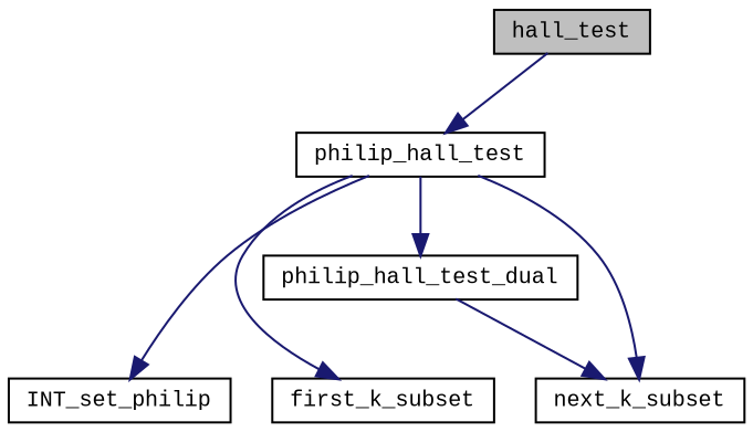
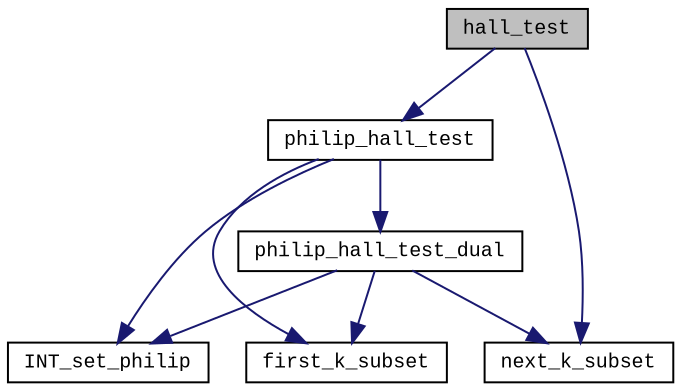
  digraph {
    fontname="Liberation Mono"
    rankdir=TB
    node [color=black fillcolor=white fontname="Liberation Mono" fontsize=10 shape=record style=filled]
    edge [color=midnightblue fontname="Liberation Mono" fontsize=10 labelfontname=Helvetica labelfontsize=10 style=solid]
    n1 [fillcolor=grey75 fontcolor=black height=0.2 label=hall_test width=0.4]
    n2 [height=0.2 label=philip_hall_test width=0.4]
    n3 [height=0.2 label=philip_hall_test_dual width=0.4]
    n4 [height=0.2 label=first_k_subset width=0.4]
    n5 [height=0.2 label=INT_set_philip width=0.4]
    n6 [height=0.2 label=next_k_subset width=0.4]
    n1 -> n2
    n2 -> n3
    n2 -> n4
    n2 -> n5
-   n2 -> n6
+   n1 -> n6
+   n3 -> n4
+   n3 -> n5
    n3 -> n6
  }
